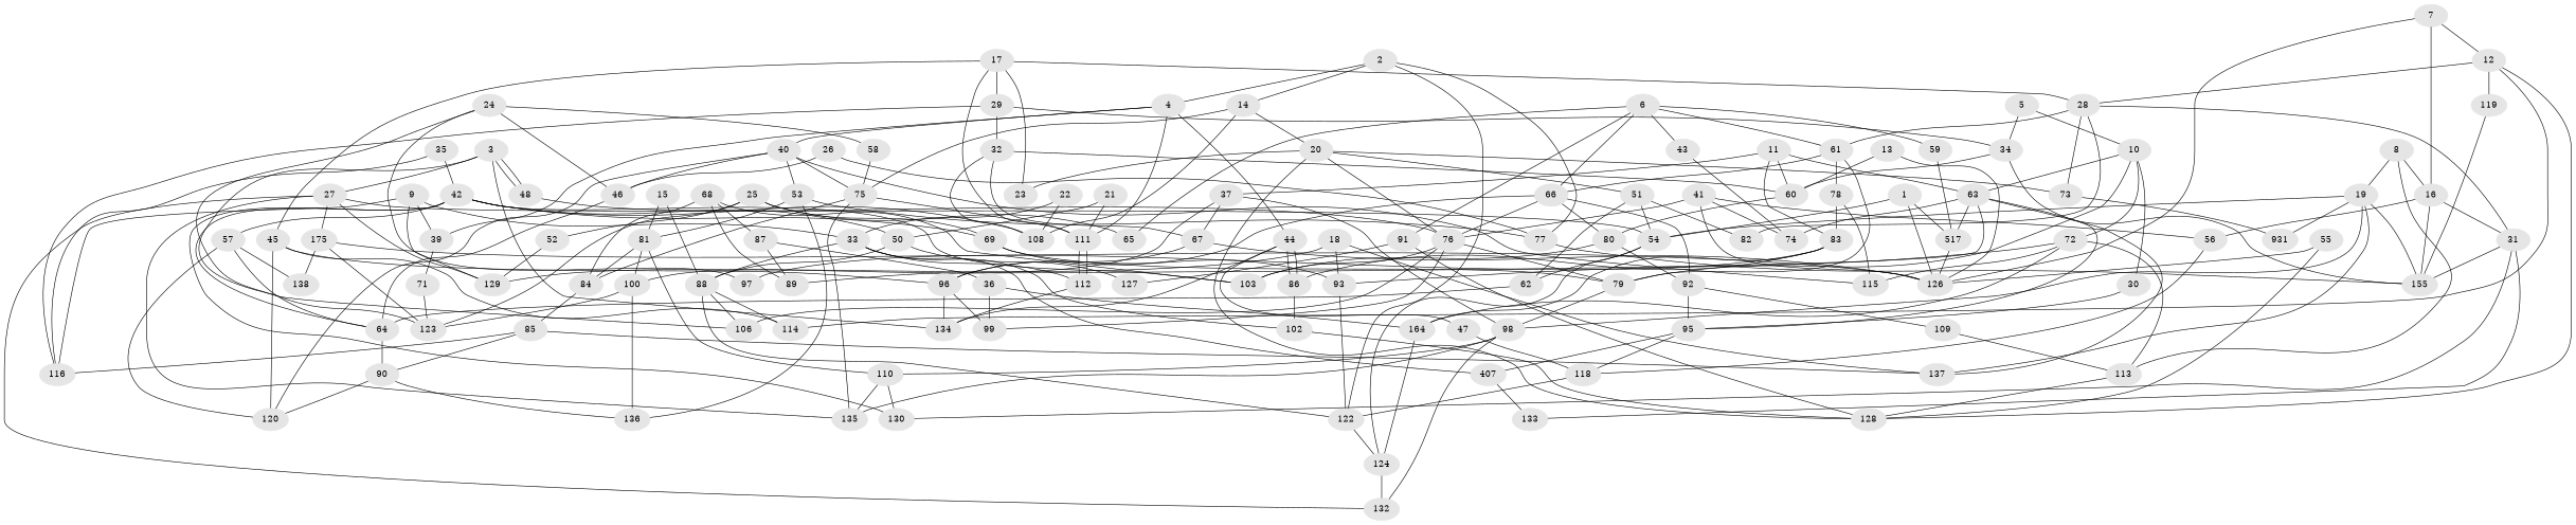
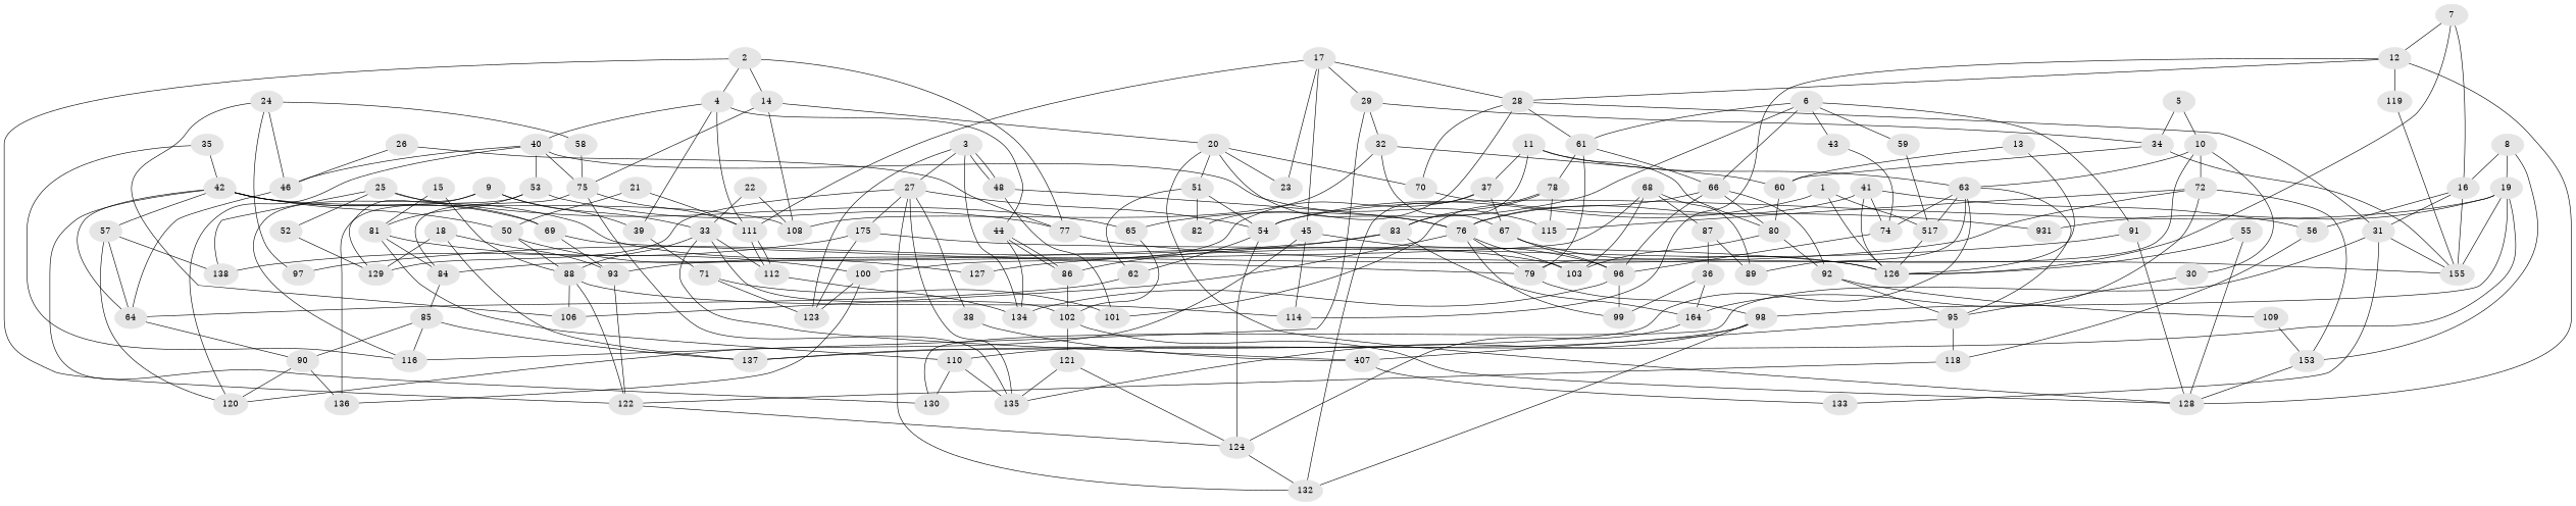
  graph {
    node [color=gray90 style=filled]
    1
    54
    n3 [label=517]
    126
    62
    124
    2
    4
    14
    77
    122
    39
    40
    44
    111
    20
    75
    108
    n19 [label=155]
    3
    27
    48
    123
    134
    129
+   38
    n27 [label=175]
    132
    135
    76
+   101
    71
    46
    53
    115
    120
-   47
    86
    112
    5
    10
    34
    30
    63
    72
    79
    60
    6
    43
    59
    61
    65
    66
    91
    74
    78
    102
    80
    96
    92
    128
    127
    7
    12
    16
    28
    114
    119
    31
    56
    8
    19
-   113
+   113 [label=153]
    98
    n75 [label=931]
    137
    9
    33
    116
    88
    n81 [label=407]
    95
    89
    93
    n85 [label=164]
    11
    37
    83
    67
    100
    103
    97
-   73
+   73 [label=70]
    82
    13
    23
    51
    84
    15
    81
    110
    106
    130
    133
    118
    17
    29
    45
    32
    18
    99
    21
    50
    22
    24
    58
    64
    25
    52
    69
    138
    26
+   121
    35
    42
    57
    36
    136
    41
    90
    55
    109
    68
    87
    85
    1 -- 54
    1 -- n3
    1 -- 126
    54 -- 62
    54 -- 124
    n3 -- 126
    62 -- 64
    124 -- 132
    2 -- 4
    2 -- 14
    2 -- 77
    2 -- 122
    4 -- 39
    4 -- 40
    4 -- 44
    4 -- 111
    14 -- 20
    14 -- 75
    14 -- 108
    77 -- n19
    122 -- 124
    39 -- 71
    40 -- 75
    40 -- 46
    40 -- 53
    40 -- 115
    40 -- 120
    44 -- 134
-   44 -- 47
    44 -- 86
    44 -- 86
    111 -- 112
    111 -- 112
    20 -- 76
    20 -- 128
    20 -- 73
    20 -- 23
    20 -- 51
    75 -- 111
    75 -- 135
    75 -- 84
    3 -- 27
    3 -- 48
    3 -- 48
    3 -- 123
    3 -- 134
    27 -- 54
    27 -- 129
+   27 -- 38
    27 -- n27
    27 -- 132
    27 -- 135
    48 -- 76
+   48 -- 101
+   38 -- n81
    n27 -- 126
    n27 -- 123
    n27 -- 138
    76 -- 79
    76 -- 103
    76 -- 106
    76 -- 99
    71 -- 123
+   71 -- 101
    46 -- 64
    53 -- 77
    53 -- 81
    53 -- 136
-   47 -- 118
    86 -- 102
    112 -- 134
    5 -- 10
    5 -- 34
    10 -- 30
    10 -- 63
    10 -- 72
    10 -- 79
    34 -- n19
    34 -- 60
    30 -- 95
    63 -- n3
    63 -- 74
    63 -- 137
    63 -- 95
    63 -- 89
    72 -- 115
    72 -- 113
    72 -- 93
    72 -- n85
    79 -- 98
    60 -- 80
    6 -- 43
    6 -- 59
    6 -- 61
    6 -- 65
    6 -- 66
    6 -- 91
    43 -- 74
    59 -- n3
    61 -- 79
    61 -- 66
    61 -- 78
+   65 -- 102
    66 -- 76
    66 -- 80
    66 -- 96
    66 -- 92
    91 -- 128
    91 -- 127
+   74 -- 96
+   78 -- 101
    78 -- 115
    78 -- 83
    102 -- 128
+   102 -- 121
    80 -- 92
    80 -- 103
    96 -- 134
    96 -- 99
    92 -- 95
    92 -- 109
    7 -- 126
    7 -- 12
    7 -- 16
    12 -- 128
    12 -- 28
    12 -- 114
    12 -- 119
    16 -- n19
    16 -- 31
    16 -- 56
    28 -- 61
    28 -- 31
    28 -- 73
    28 -- 82
    119 -- n19
    31 -- n19
    31 -- 130
    31 -- 133
    56 -- 118
    8 -- 16
    8 -- 19
    8 -- 113
    19 -- 54
    19 -- n19
    19 -- 98
    19 -- n75
    19 -- 137
    113 -- 128
    98 -- 132
    98 -- 135
    98 -- 110
    9 -- 39
    9 -- 129
    9 -- 33
    9 -- 116
    33 -- 112
    33 -- 102
    33 -- 88
    33 -- n81
    88 -- 122
    88 -- 114
    88 -- 106
    n81 -- 133
    95 -- n81
    95 -- 118
    93 -- 122
    n85 -- 124
    11 -- 63
-   11 -- 60
+   11 -- 80
    11 -- 37
    11 -- 83
-   37 -- 98
+   37 -- 132
    37 -- 67
    37 -- 100
    83 -- 86
    83 -- n85
    83 -- 97
    67 -- 126
    67 -- 96
    100 -- 123
    100 -- 136
    73 -- n75
    13 -- 126
    13 -- 60
    51 -- 54
    51 -- 62
    51 -- 82
    84 -- 85
    15 -- 88
    15 -- 81
    81 -- 100
    81 -- 84
    81 -- 110
    110 -- 135
    110 -- 130
    118 -- 122
    17 -- 111
    17 -- 28
    17 -- 23
    17 -- 29
    17 -- 45
    29 -- 34
    29 -- 116
    29 -- 32
    45 -- 120
    45 -- 96
    45 -- 114
    32 -- 108
    32 -- 60
    32 -- 67
    18 -- 129
    18 -- 137
    18 -- 93
    21 -- 111
    21 -- 50
    50 -- 127
    50 -- 88
    22 -- 108
    22 -- 33
    24 -- 46
    24 -- 97
    24 -- 106
    24 -- 58
    58 -- 75
    64 -- 90
    25 -- 65
    25 -- 52
    25 -- 69
-   25 -- 123
+   25 -- 138
    52 -- 129
    69 -- 79
    69 -- 93
    26 -- 77
    26 -- 46
+   121 -- 124
+   121 -- 135
    35 -- 116
    35 -- 42
    42 -- 108
    42 -- 103
    42 -- 130
    42 -- 50
    42 -- 64
    42 -- 69
    42 -- 57
    57 -- 120
    57 -- 64
    57 -- 138
    36 -- n85
    36 -- 99
    41 -- 126
    41 -- 76
    41 -- 74
    41 -- 56
    90 -- 120
    90 -- 136
    55 -- 126
    55 -- 128
    109 -- 113
    68 -- 89
    68 -- 103
    68 -- 84
    68 -- 87
    87 -- 89
    87 -- 36
    85 -- 137
    85 -- 116
    85 -- 90
  }
